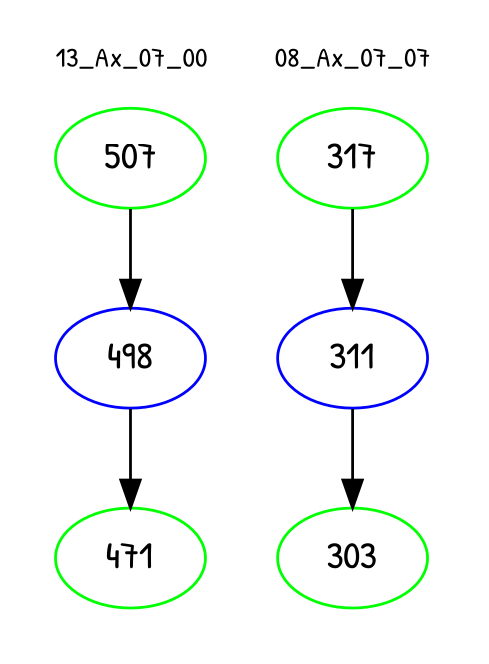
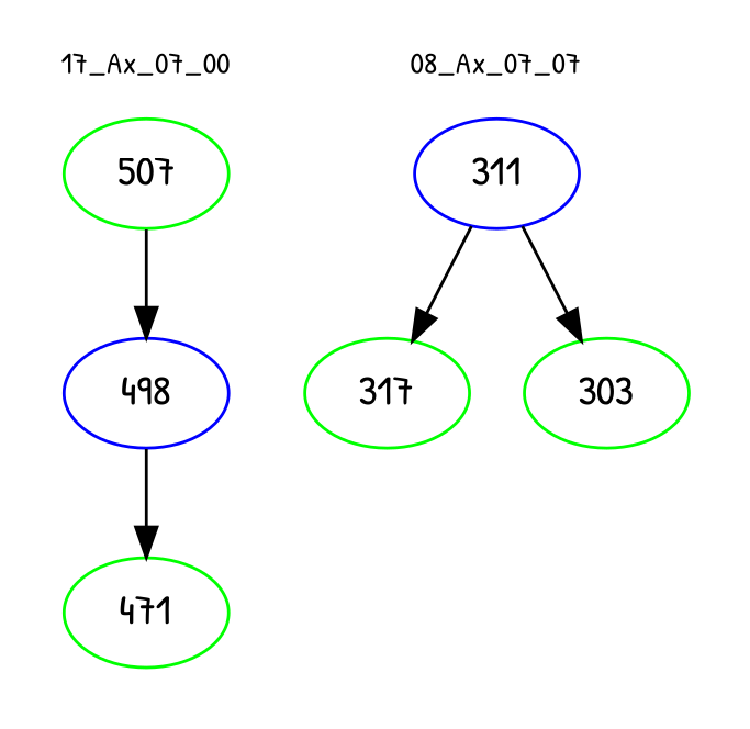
  digraph {
    fontname="Patrick Hand"
    node [color=green fontname="Patrick Hand"]
    edge [color=black fontname="Patrick Hand"]
    n1 [label=507]
    n2 [color=blue label=498]
    n3 [label=471]
    n4 [label=317]
    n5 [color=blue label=311]
    n6 [label=303]
    subgraph cluster_1 {
      color=white
      fontsize=10
-     label="13_Ax_07_00"
+     label="17_Ax_07_00"
      n1
      n2
      n3
    }
    subgraph cluster_2 {
      color=white
      fontsize=10
      label="08_Ax_07_07"
      n4
      n5
      n6
    }
    n1 -> n2
    n2 -> n3
-   n4 -> n5
+   n5 -> n4
    n5 -> n6
  }
